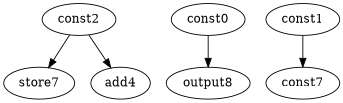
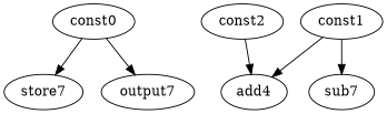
  digraph {
    node [opcode=const]
    edge [operand=0]
    n1 [label=store7 opcode=store]
    const0
-   output8 [opcode=output]
+   output8 [opcode=output label=output7]
    add4 [opcode=add]
    const1
-   sub7 [opcode=sub label=const7]
+   sub7 [opcode=sub]
    const2
-   const2 -> n1
+   const0 -> n1
    const0 -> output8
+   const1 -> add4
    const1 -> sub7
    const2 -> add4 [operand=1]
  }
